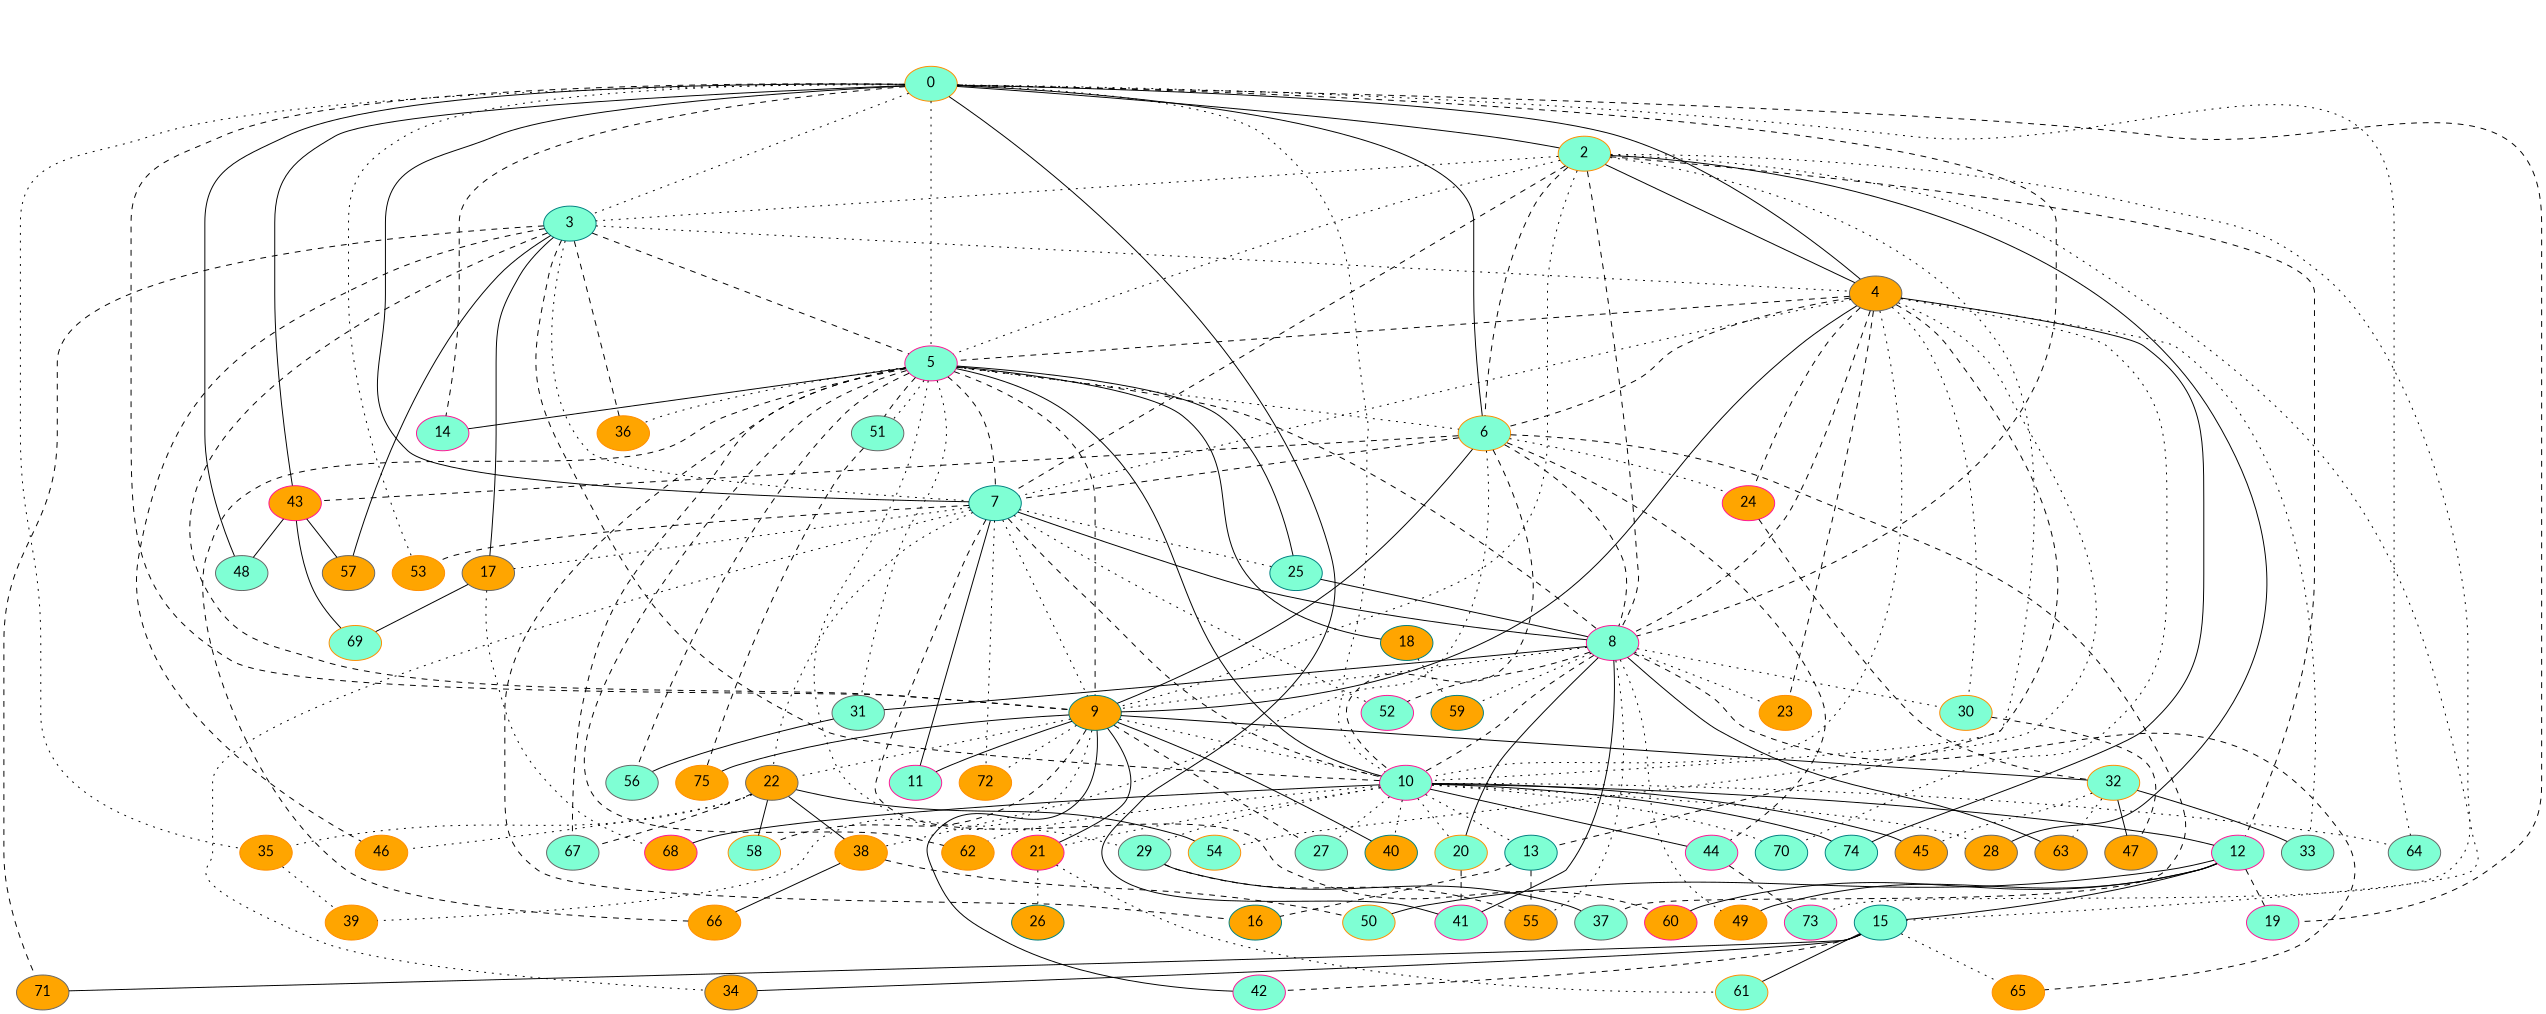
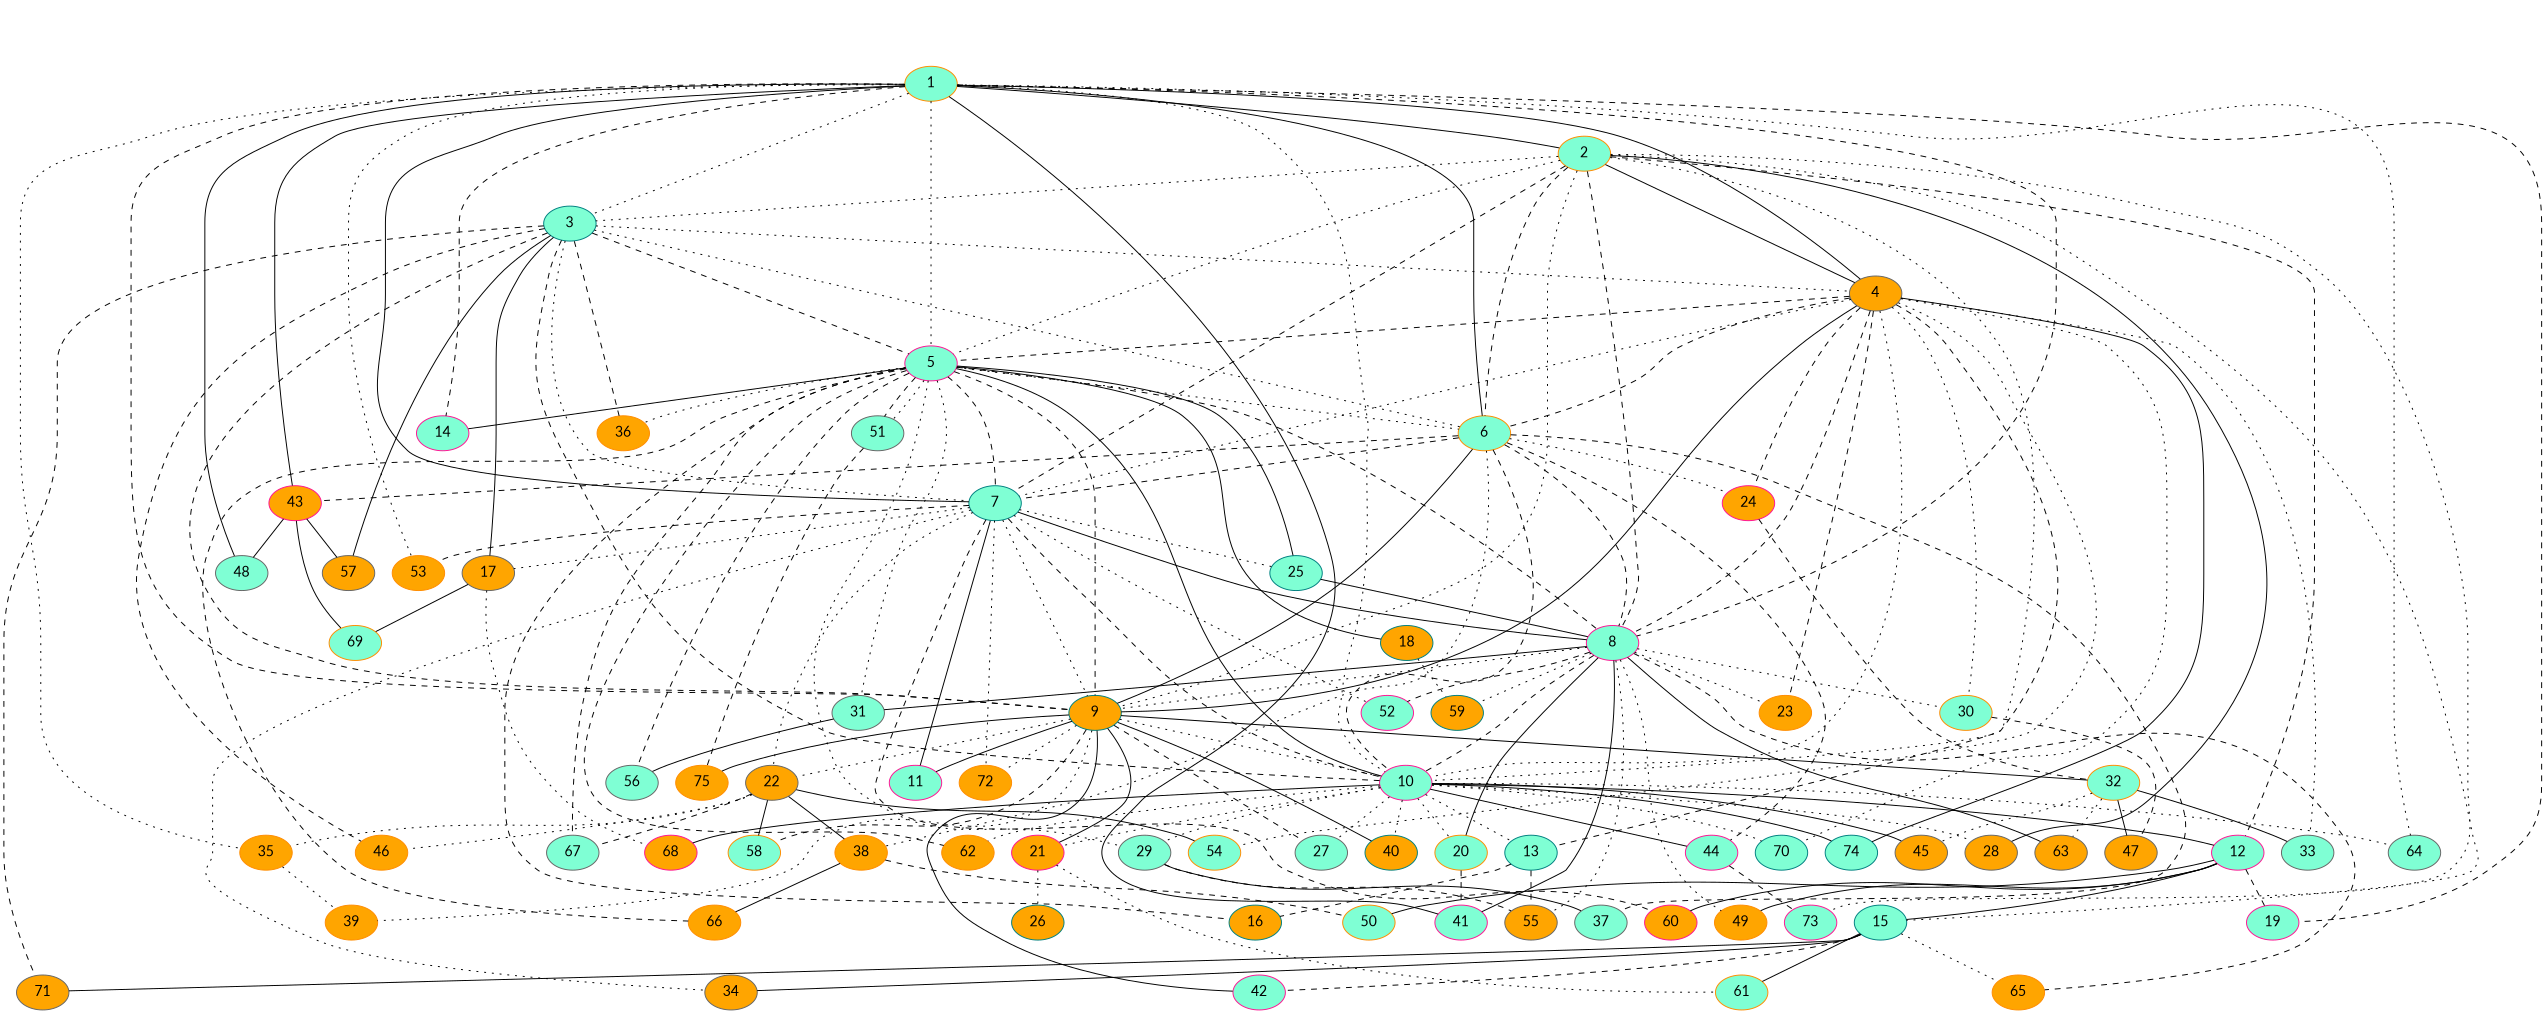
  graph {
    fontname=Lato
    node [color=darkorange fillcolor=aquamarine fontname=Lato style=filled]
    edge [fontname=Lato style=dotted]
-   1 [label=0]
+   1
    2
    3 [color=teal]
    4 [color=gray40 fillcolor=orange]
    5 [color=deeppink]
    6
    7 [color=teal]
    8 [color=deeppink]
    9 [color=teal fillcolor=orange]
    10 [color=deeppink]
    14 [color=deeppink]
    19 [color=deeppink]
    35 [fillcolor=orange]
    43 [color=deeppink fillcolor=orange]
    48 [color=gray40]
    53 [fillcolor=orange]
    64 [color=gray40]
    41 [color=deeppink]
    12 [color=deeppink]
    15 [color=teal]
    28 [color=gray40 fillcolor=orange]
    73 [color=deeppink]
    17 [color=gray40 fillcolor=orange]
    36 [fillcolor=orange]
    46 [fillcolor=orange]
    57 [color=gray40 fillcolor=orange]
    71 [color=gray40 fillcolor=orange]
    13 [color=teal]
    23 [fillcolor=orange]
    24 [color=deeppink fillcolor=orange]
    30
    33 [color=gray40]
    54
    70 [color=teal]
    74 [color=teal]
    16 [color=teal fillcolor=orange]
    18 [color=teal fillcolor=orange]
    25 [color=teal]
    29 [color=gray40]
    31 [color=gray40]
    51 [color=gray40]
    56 [color=gray40]
    62 [fillcolor=orange]
    66 [fillcolor=orange]
    67 [color=gray40]
    37 [color=gray40]
    38 [fillcolor=orange]
    44 [color=deeppink]
    11 [color=deeppink]
    22 [color=gray40 fillcolor=orange]
    34 [color=gray40 fillcolor=orange]
    52 [color=deeppink]
    60 [color=deeppink fillcolor=orange]
    72 [fillcolor=orange]
    20
    49 [fillcolor=orange]
    55 [color=gray40 fillcolor=orange]
    59 [color=teal fillcolor=orange]
    63 [color=gray40 fillcolor=orange]
    65 [fillcolor=orange]
    21 [color=deeppink fillcolor=orange]
    27 [color=gray40]
    32
    39 [fillcolor=orange]
    40 [color=teal fillcolor=orange]
    42 [color=deeppink]
    58
    75 [fillcolor=orange]
    45 [color=gray40 fillcolor=orange]
    68 [color=deeppink fillcolor=orange]
    26 [color=teal fillcolor=orange]
    69
    50
    61
    47 [color=gray40 fillcolor=orange]
    1 -- 2 [style=solid]
    1 -- 3
    1 -- 4 [style=solid]
    1 -- 5
    1 -- 6 [style=solid]
    1 -- 7 [style=solid]
    1 -- 8 [style=dashed]
    1 -- 9 [style=dashed]
    1 -- 10
    1 -- 14 [style=dashed]
    1 -- 19 [style=dashed]
    1 -- 35
    1 -- 43 [style=solid]
    1 -- 48 [style=solid]
    1 -- 53
    1 -- 64
    1 -- 41 [style=solid]
    2 -- 3
    2 -- 4 [style=solid]
    2 -- 5
    2 -- 6 [style=dashed]
    2 -- 7 [style=dashed]
    2 -- 8 [style=dashed]
    2 -- 9
    2 -- 10
    2 -- 12 [style=dashed]
    2 -- 15
    2 -- 28 [style=solid]
    2 -- 73
    3 -- 4
    3 -- 5 [style=dashed]
+   3 -- 6
    3 -- 7
    3 -- 9 [style=dashed]
    3 -- 10 [style=dashed]
    3 -- 17 [style=solid]
    3 -- 36 [style=dashed]
    3 -- 46 [style=dashed]
    3 -- 57 [style=solid]
    3 -- 71 [style=dashed]
    4 -- 5 [style=dashed]
    4 -- 6 [style=dashed]
    4 -- 7
    4 -- 8 [style=dashed]
    4 -- 9 [style=solid]
    4 -- 10
    4 -- 13 [style=dashed]
    4 -- 23 [style=dashed]
    4 -- 24 [style=dashed]
    4 -- 30
    4 -- 33
    4 -- 54
    4 -- 70
    4 -- 74 [style=solid]
    5 -- 6
    5 -- 7 [style=dashed]
    5 -- 8 [style=dashed]
    5 -- 9 [style=dashed]
    5 -- 10 [style=solid]
    5 -- 14 [style=solid]
    5 -- 36
    5 -- 16 [style=dashed]
    5 -- 18 [style=solid]
    5 -- 25 [style=solid]
    5 -- 29
    5 -- 31
    5 -- 51 [style=dashed]
    5 -- 51
    5 -- 56 [style=dashed]
    5 -- 62 [style=dashed]
    5 -- 66 [style=dashed]
    5 -- 67 [style=dashed]
    6 -- 7 [style=dashed]
    6 -- 8 [style=dashed]
    6 -- 9 [style=solid]
    6 -- 10 [style=dashed]
    6 -- 43 [style=dashed]
    6 -- 24
    6 -- 37 [style=dashed]
    6 -- 38
    6 -- 44 [style=dashed]
    7 -- 8 [style=solid]
    7 -- 9
    7 -- 10 [style=dashed]
    7 -- 53 [style=dashed]
    7 -- 17
    7 -- 25
    7 -- 11 [style=solid]
    7 -- 22
    7 -- 34
    7 -- 52
    7 -- 60 [style=dashed]
    7 -- 72
    8 -- 9
    8 -- 10 [style=dashed]
    8 -- 41 [style=solid]
    8 -- 23
    8 -- 30
    8 -- 31 [style=solid]
    8 -- 52 [style=dashed]
    8 -- 20 [style=solid]
    8 -- 49
    8 -- 55
    8 -- 59
    8 -- 63 [style=solid]
    8 -- 65 [style=dashed]
    9 -- 10
    9 -- 11 [style=solid]
    9 -- 22
    9 -- 72
    9 -- 21 [style=solid]
    9 -- 27 [style=dashed]
    9 -- 32 [style=solid]
    9 -- 39
    9 -- 40 [style=solid]
    9 -- 42 [style=solid]
    9 -- 58 [style=dashed]
    9 -- 75 [style=solid]
    10 -- 64
    10 -- 12 [style=solid]
    10 -- 28
    10 -- 13
    10 -- 70
    10 -- 74 [style=solid]
    10 -- 29
    10 -- 62
    10 -- 44 [style=solid]
    10 -- 20
    10 -- 21
    10 -- 27
    10 -- 40
    10 -- 45 [style=solid]
    10 -- 68 [style=solid]
    35 -- 39
    43 -- 48 [style=solid]
    43 -- 57 [style=solid]
    43 -- 69 [style=solid]
    12 -- 19 [style=dashed]
    12 -- 15 [style=solid]
    12 -- 60 [style=solid]
    12 -- 49 [style=solid]
    12 -- 50 [style=solid]
    15 -- 71 [style=solid]
    15 -- 34 [style=solid]
    15 -- 65
    15 -- 42 [style=dashed]
    15 -- 61 [style=solid]
    17 -- 68
    17 -- 69 [style=solid]
    13 -- 16 [style=dashed]
    13 -- 55 [style=dashed]
    24 -- 32 [style=dashed]
    30 -- 47 [style=dashed]
    18 -- 59
    25 -- 8 [style=solid]
    29 -- 37 [style=solid]
    29 -- 55 [style=dashed]
    31 -- 56 [style=solid]
    51 -- 75 [style=dashed]
    38 -- 66 [style=solid]
    38 -- 50 [style=dashed]
    44 -- 73 [style=dashed]
    22 -- 35
    22 -- 46
    22 -- 54 [style=solid]
    22 -- 67 [style=dashed]
    22 -- 38 [style=solid]
    22 -- 58 [style=solid]
    20 -- 41 [style=dashed]
    21 -- 26
    21 -- 61
    32 -- 33 [style=solid]
    32 -- 63
    32 -- 45
    32 -- 47 [style=solid]
  }
